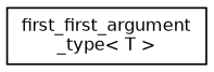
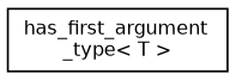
  digraph {
    rankdir=LR
-   n1 [color=black fillcolor=white fontname=Helvetica fontsize=10 height=0.2 label="first_first_argument\l_type\< T \>" shape=record style=filled width=0.4]
+   n1 [color=black fillcolor=white fontname=Helvetica fontsize=10 height=0.2 label="has_first_argument\l_type\< T \>" shape=record style=filled width=0.4]
  }
